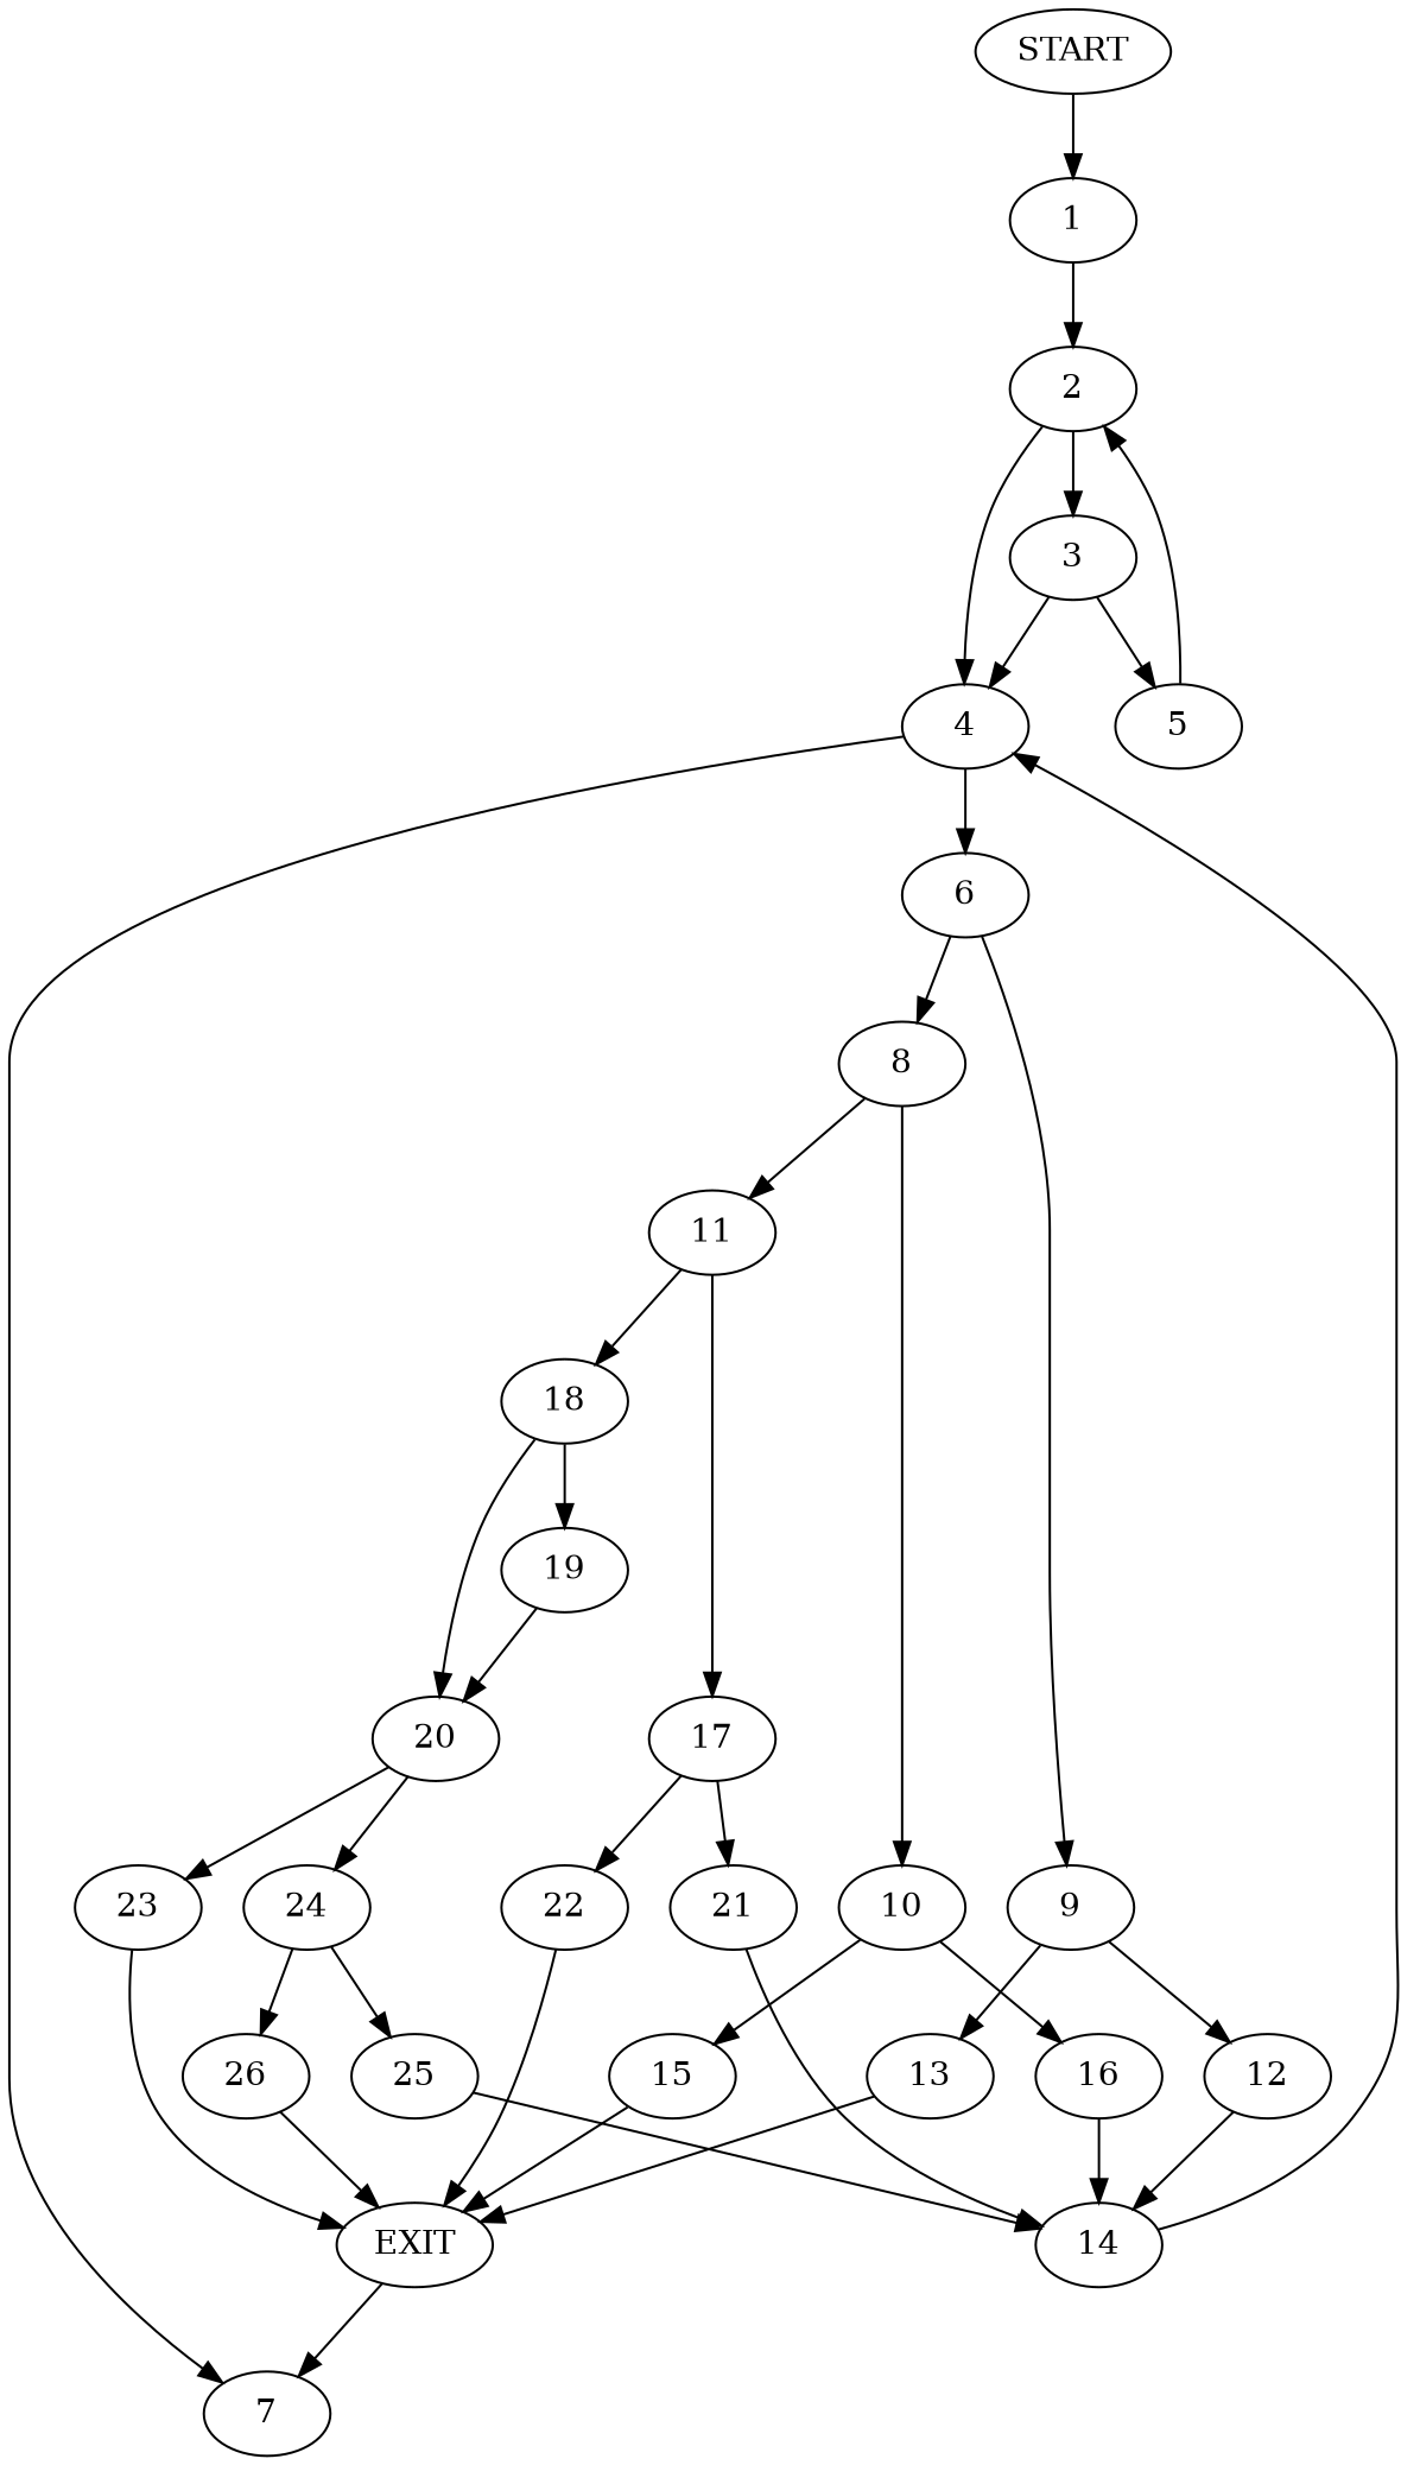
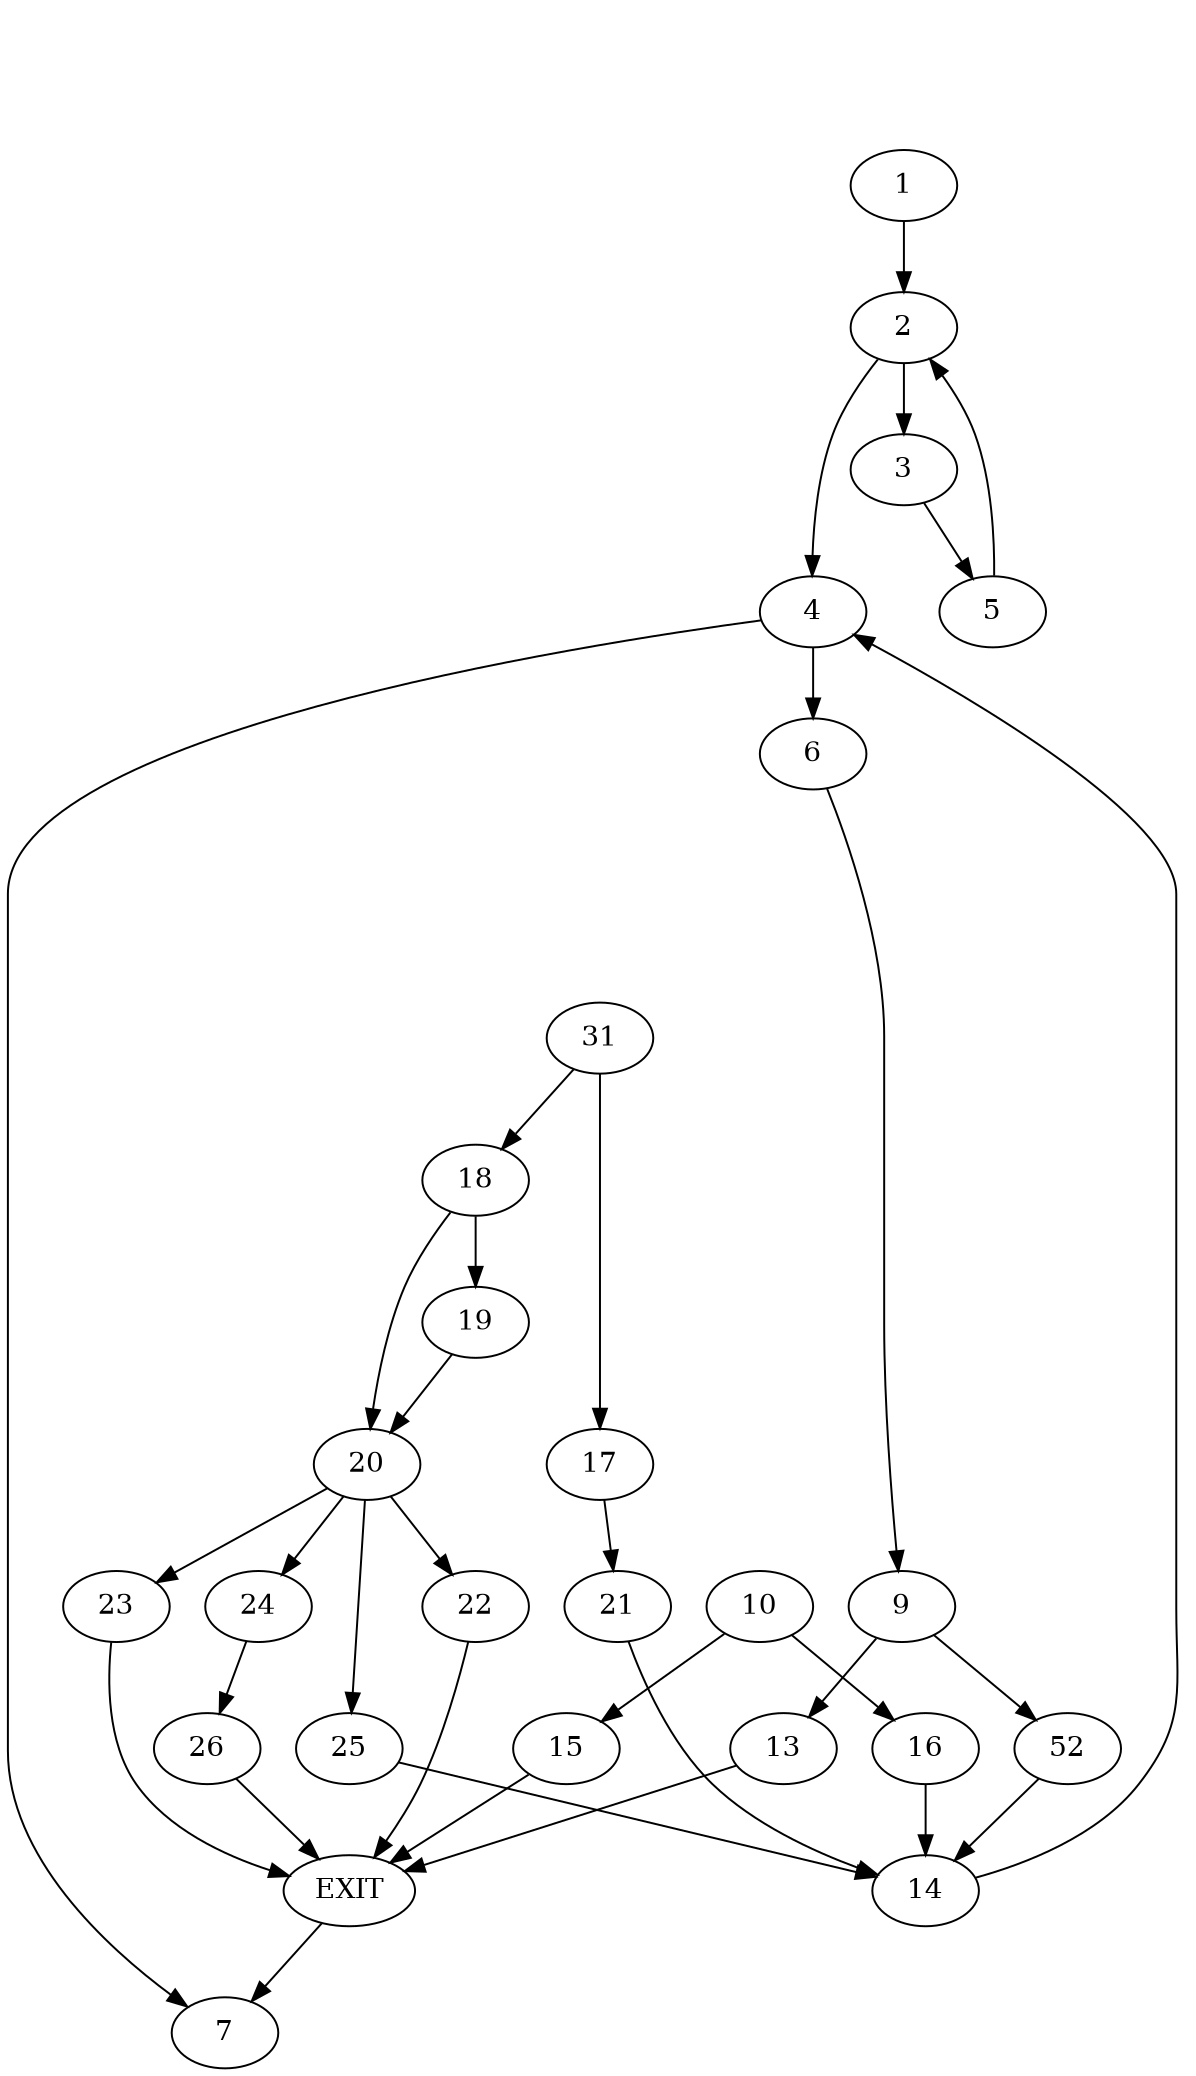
  digraph {
-   n1 [label=START]
    1
    2
    n4 [label=EXIT]
    7
    3
    4
    5
    6
-   8
    9
    10
-   11
-   12
+   11 [label=31]
+   12 [label=52]
    13
    15
    16
    17
    18
    14
    21
    22
    19
    20
    23
    24
    25
    26
-   n1 -> 1
    1 -> 2
    2 -> 3
    2 -> 4
    n4 -> 7
-   3 -> 4
    3 -> 5
    4 -> 7
    4 -> 6
    5 -> 2
-   6 -> 8
    6 -> 9
-   8 -> 10
-   8 -> 11
    9 -> 12
    9 -> 13
    10 -> 15
    10 -> 16
    11 -> 17
    11 -> 18
    12 -> 14
    13 -> n4
    15 -> n4
    16 -> 14
    17 -> 21
-   17 -> 22
+   20 -> 22
    18 -> 19
    18 -> 20
    14 -> 4
    21 -> 14
    22 -> n4
    19 -> 20
    20 -> 23
    20 -> 24
    23 -> n4
-   24 -> 25
+   20 -> 25
    24 -> 26
    25 -> 14
    26 -> n4
  }
